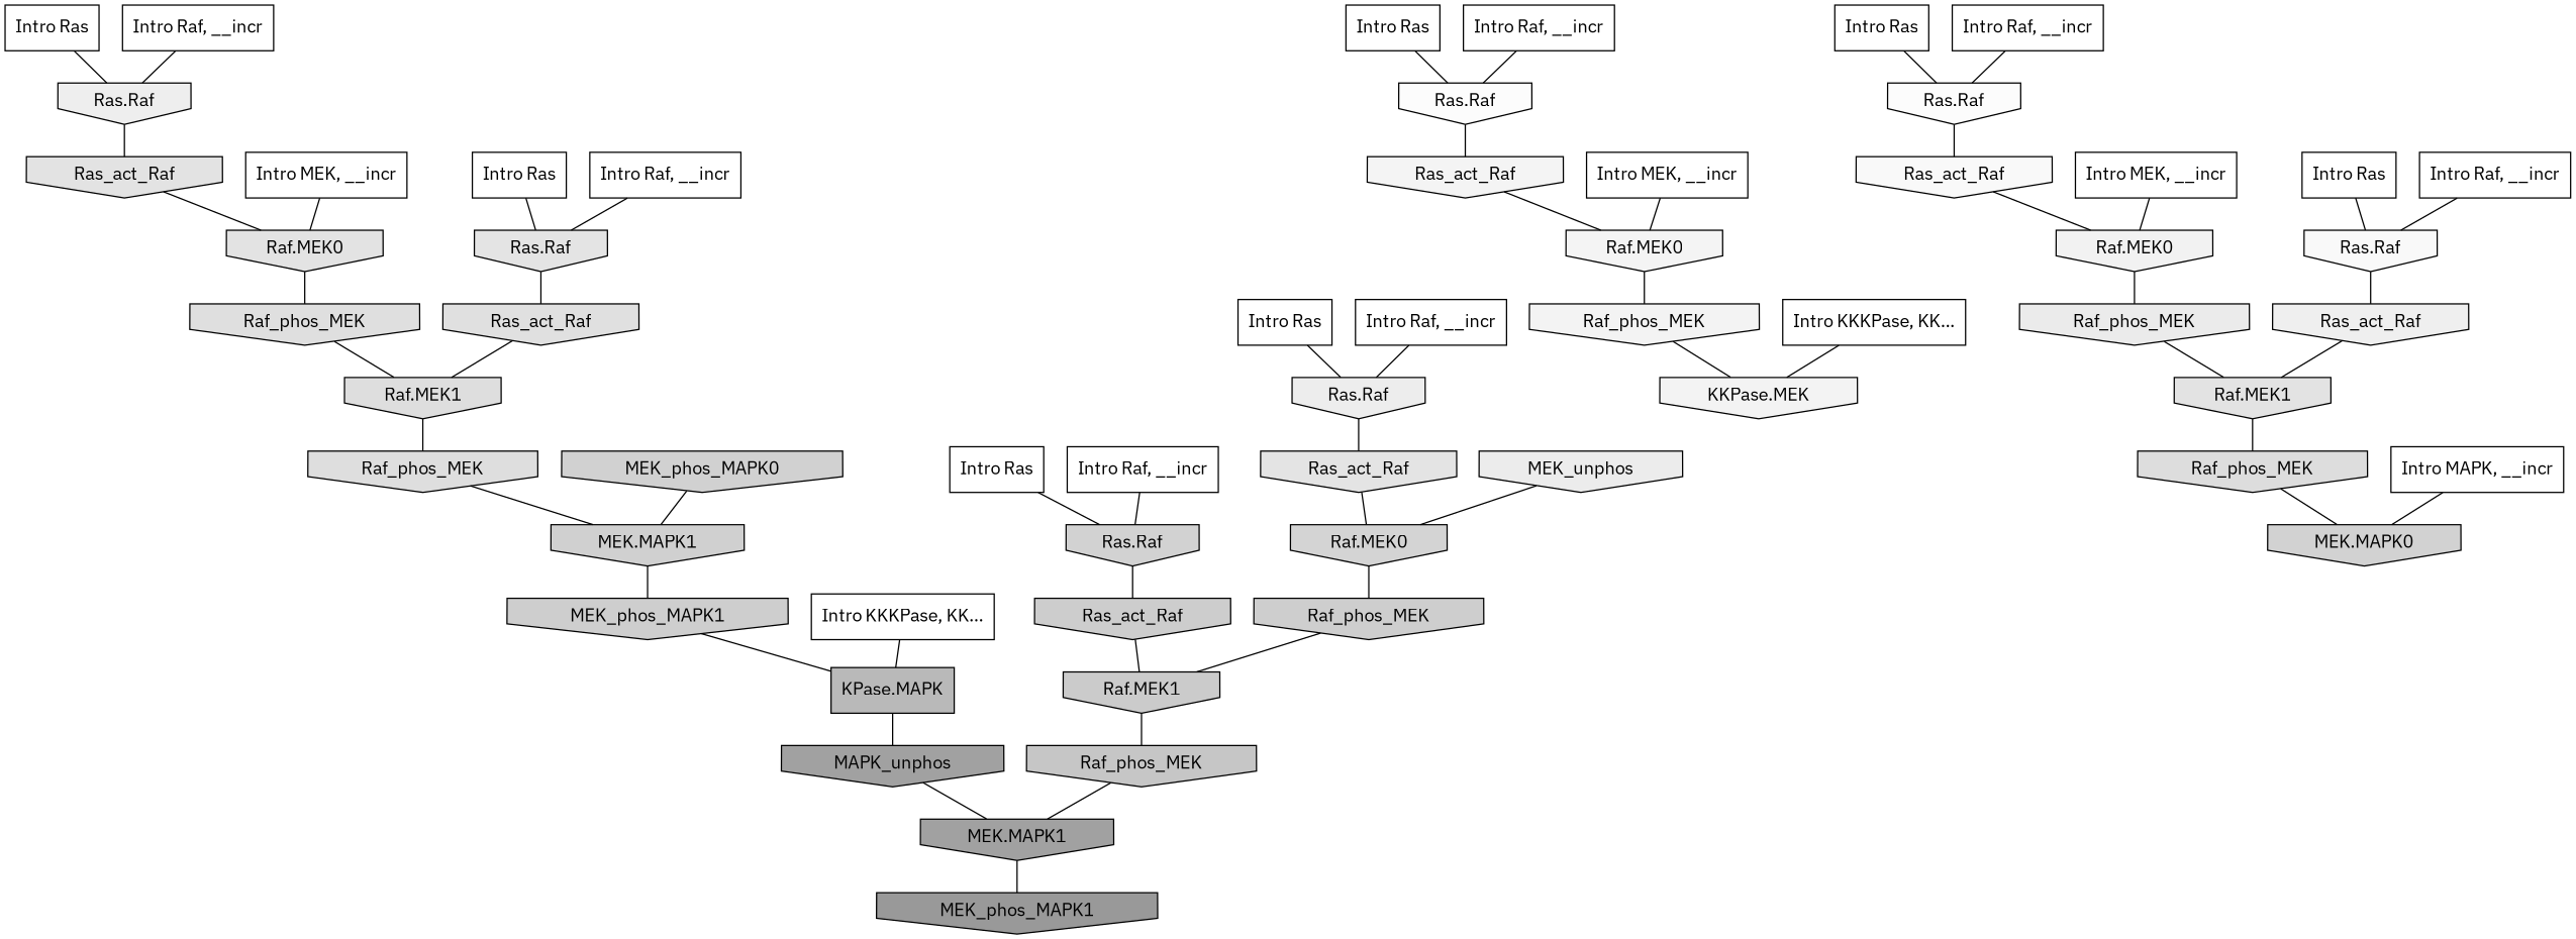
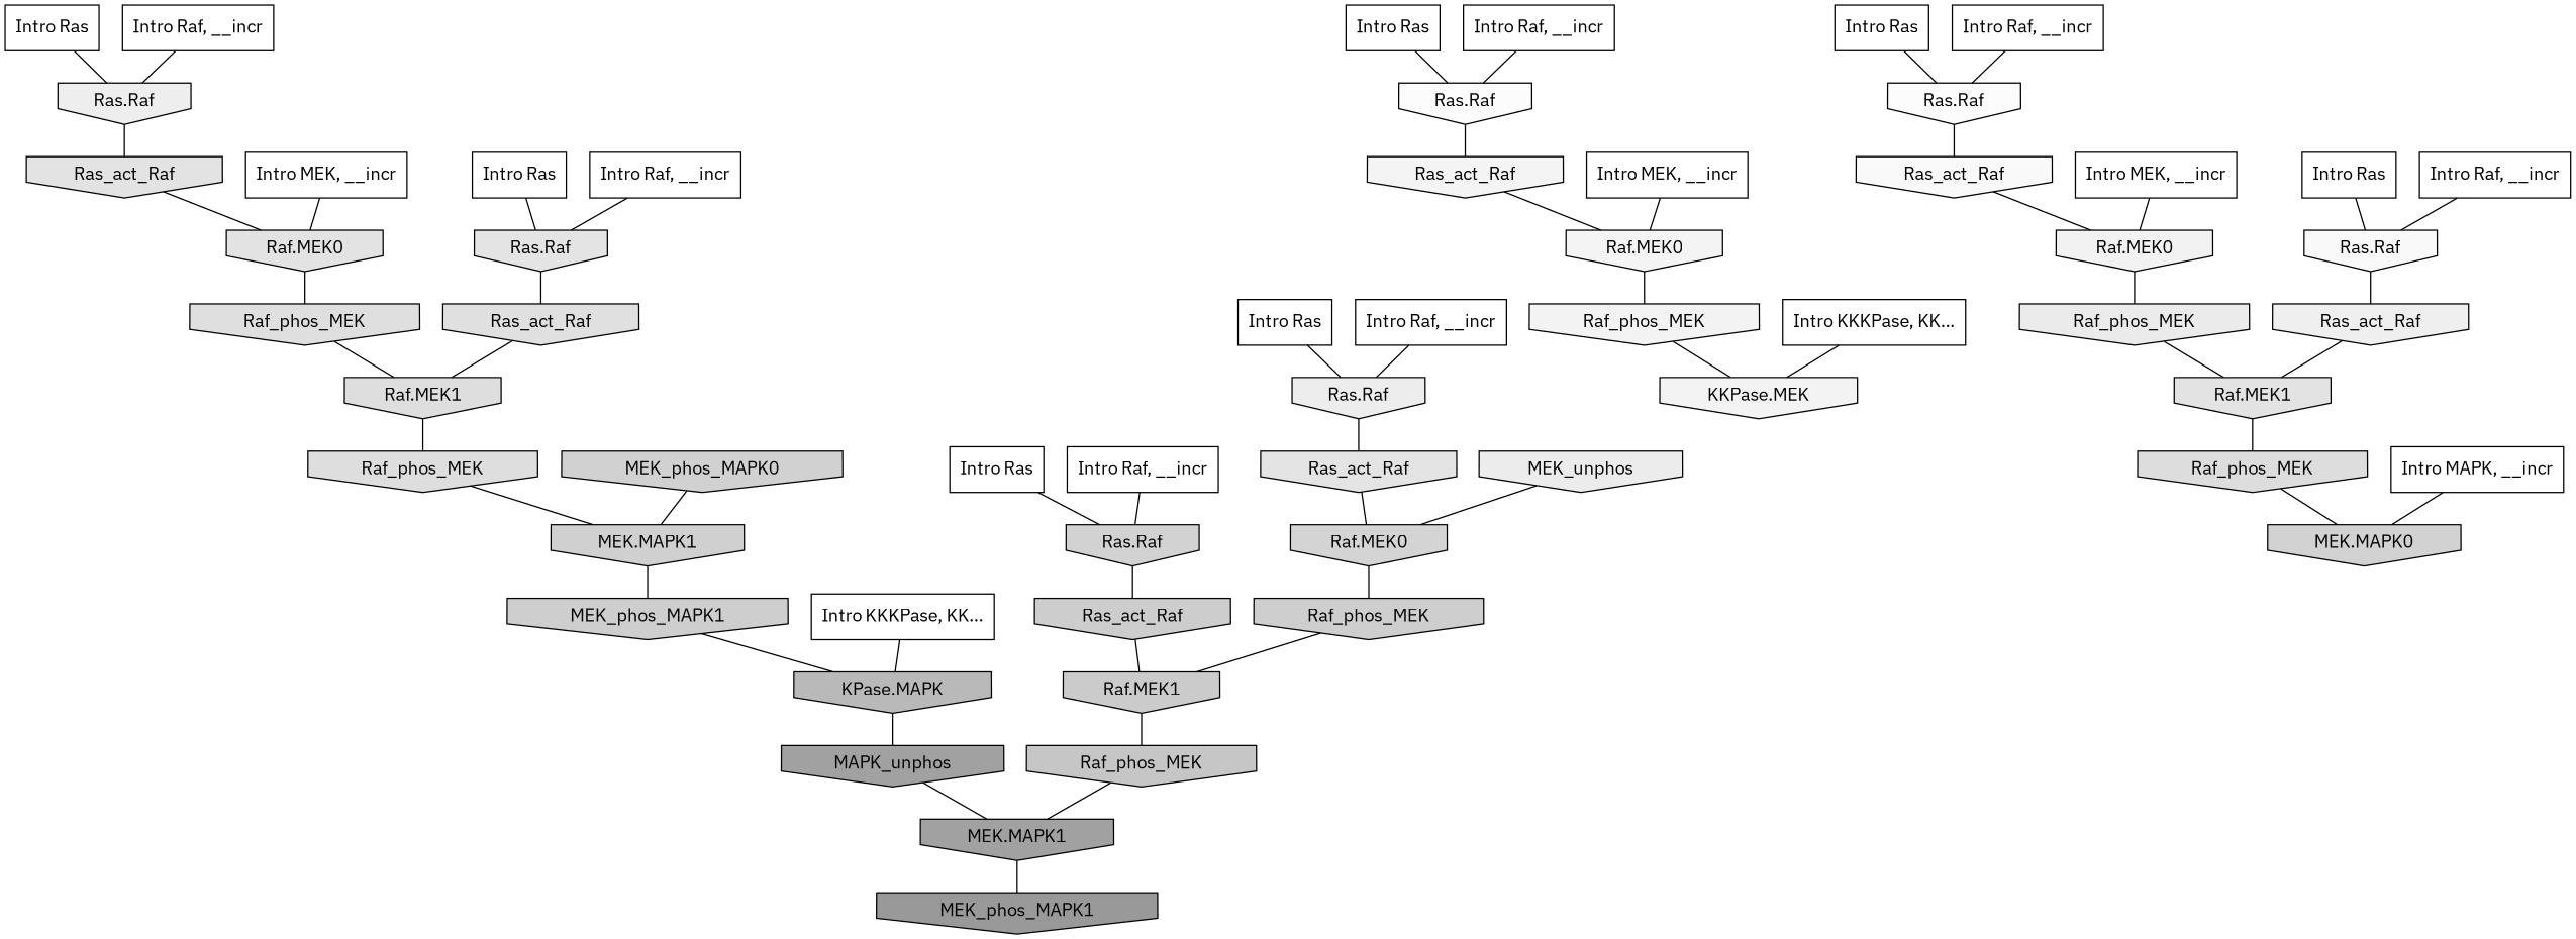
  digraph {
    fontname="IBM Plex Sans"
    rankdir=TB
    ranksep=0.30
    node [fillcolor="0.000 0.000 1.000" fontname="IBM Plex Sans" shape=invhouse style=filled]
    edge [color="0.000 0.000 0.000" dir=none fontname="IBM Plex Sans"]
    n1 [label="Intro Ras" shape=rectangle]
    n2 [fillcolor="0.000 0.000 0.931" label="Ras.Raf"]
    n3 [fillcolor="0.000 0.000 0.889" label=Ras_act_Raf]
    n4 [label="Intro Ras" shape=rectangle]
    n5 [fillcolor="0.000 0.000 0.986" label="Ras.Raf"]
    n6 [fillcolor="0.000 0.000 0.956" label=Ras_act_Raf]
    n7 [label="Intro Ras" shape=rectangle]
    n8 [fillcolor="0.000 0.000 0.929" label="Ras.Raf"]
    n9 [fillcolor="0.000 0.000 0.891" label=Ras_act_Raf]
    n10 [label="Intro Ras" shape=rectangle]
    n11 [fillcolor="0.000 0.000 0.985" label="Ras.Raf"]
    n12 [fillcolor="0.000 0.000 0.975" label=Ras_act_Raf]
    n13 [label="Intro Ras" shape=rectangle]
    n14 [fillcolor="0.000 0.000 0.824" label="Ras.Raf"]
    n15 [fillcolor="0.000 0.000 0.804" label=Ras_act_Raf]
    n16 [label="Intro Ras" shape=rectangle]
    n17 [fillcolor="0.000 0.000 0.891" label="Ras.Raf"]
    n18 [fillcolor="0.000 0.000 0.877" label=Ras_act_Raf]
    n19 [label="Intro Ras" shape=rectangle]
    n20 [fillcolor="0.000 0.000 0.974" label="Ras.Raf"]
    n21 [fillcolor="0.000 0.000 0.936" label=Ras_act_Raf]
    n22 [label="Intro Raf, __incr" shape=rectangle]
    n23 [label="Intro Raf, __incr" shape=rectangle]
    n24 [label="Intro Raf, __incr" shape=rectangle]
    n25 [label="Intro Raf, __incr" shape=rectangle]
    n26 [label="Intro Raf, __incr" shape=rectangle]
    n27 [label="Intro Raf, __incr" shape=rectangle]
    n28 [label="Intro Raf, __incr" shape=rectangle]
    n29 [label="Intro MEK, __incr" shape=rectangle]
    n30 [fillcolor="0.000 0.000 0.889" label="Raf.MEK0"]
    n31 [fillcolor="0.000 0.000 0.873" label=Raf_phos_MEK]
    n32 [label="Intro MEK, __incr" shape=rectangle]
    n33 [fillcolor="0.000 0.000 0.956" label="Raf.MEK0"]
    n34 [fillcolor="0.000 0.000 0.952" label=Raf_phos_MEK]
    n35 [label="Intro MEK, __incr" shape=rectangle]
    n36 [fillcolor="0.000 0.000 0.946" label="Raf.MEK0"]
    n37 [fillcolor="0.000 0.000 0.918" label=Raf_phos_MEK]
    n38 [label="Intro MAPK, __incr" shape=rectangle]
    n39 [fillcolor="0.000 0.000 0.824" label="MEK.MAPK0"]
    n40 [label="Intro KKKPase, KK..." shape=rectangle]
-   n41 [fillcolor="0.000 0.000 0.726" label="KPase.MAPK" shape=box]
+   n41 [fillcolor="0.000 0.000 0.726" label="KPase.MAPK"]
    n42 [fillcolor="0.000 0.000 0.629" label=MAPK_unphos]
    n43 [label="Intro KKKPase, KK..." shape=rectangle]
    n44 [fillcolor="0.000 0.000 0.952" label="KKPase.MEK"]
    n45 [fillcolor="0.000 0.000 0.890" label="Raf.MEK1"]
    n46 [fillcolor="0.000 0.000 0.923" label=MEK_unphos]
    n47 [fillcolor="0.000 0.000 0.831" label="Raf.MEK0"]
    n48 [fillcolor="0.000 0.000 0.867" label=Raf_phos_MEK]
    n49 [fillcolor="0.000 0.000 0.807" label=Raf_phos_MEK]
    n50 [fillcolor="0.000 0.000 0.869" label="Raf.MEK1"]
    n51 [fillcolor="0.000 0.000 0.868" label=Raf_phos_MEK]
    n52 [fillcolor="0.000 0.000 0.813" label="MEK.MAPK1"]
    n53 [fillcolor="0.000 0.000 0.805" label=MEK_phos_MAPK1]
    n54 [fillcolor="0.000 0.000 0.796" label="Raf.MEK1"]
    n55 [fillcolor="0.000 0.000 0.817" label=MEK_phos_MAPK0]
    n56 [fillcolor="0.000 0.000 0.777" label=Raf_phos_MEK]
    n57 [fillcolor="0.000 0.000 0.629" label="MEK.MAPK1"]
    n58 [fillcolor="0.000 0.000 0.600" label=MEK_phos_MAPK1]
    n1 -> n2
    n2 -> n3
    n3 -> n30
    n4 -> n5
    n5 -> n6
    n6 -> n33
    n7 -> n8
    n8 -> n9
    n9 -> n47
    n10 -> n11
    n11 -> n12
    n12 -> n36
    n13 -> n14
    n14 -> n15
    n15 -> n54
    n16 -> n17
    n17 -> n18
    n18 -> n50
    n19 -> n20
    n20 -> n21
    n21 -> n45
    n22 -> n20
    n23 -> n5
    n24 -> n8
    n25 -> n11
    n26 -> n14
    n27 -> n17
    n28 -> n2
    n29 -> n30
    n30 -> n31
    n31 -> n50
    n32 -> n33
    n33 -> n34
    n34 -> n44
    n35 -> n36
    n36 -> n37
    n37 -> n45
    n38 -> n39
    n40 -> n41
    n41 -> n42
    n42 -> n57
    n43 -> n44
    n45 -> n48
    n46 -> n47
    n47 -> n49
    n48 -> n39
    n49 -> n54
    n50 -> n51
    n51 -> n52
    n52 -> n53
    n53 -> n41
    n54 -> n56
    n55 -> n52
    n56 -> n57
    n57 -> n58
  }
